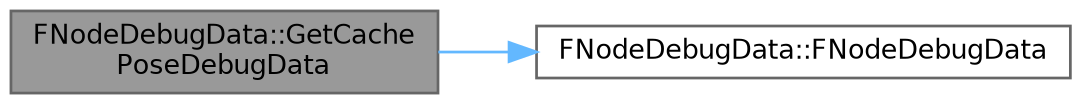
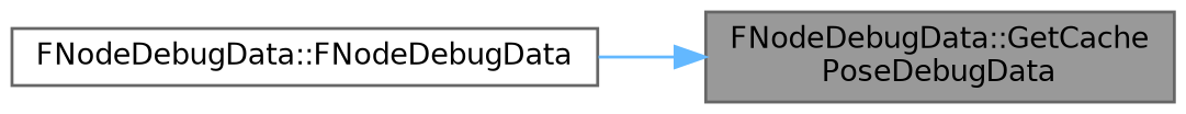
  digraph {
    rankdir=LR
    node [fontname=Helvetica fontsize=10 shape=box style=filled]
    n1 [color=gray40 fillcolor=grey60 fontcolor=black height=0.2 label="FNodeDebugData::GetCache\lPoseDebugData" width=0.4]
    n2 [color=grey40 fillcolor=white height=0.2 label="FNodeDebugData::FNodeDebugData" width=0.4]
-   n1 -> n2 [color=steelblue1 fontname=Helvetica fontsize=10 labelfontname=Helvetica labelfontsize=10 style=solid]
+   n2 -> n1 [color=steelblue1 fontname=Helvetica fontsize=10 labelfontname=Helvetica labelfontsize=10 style=solid]
  }
